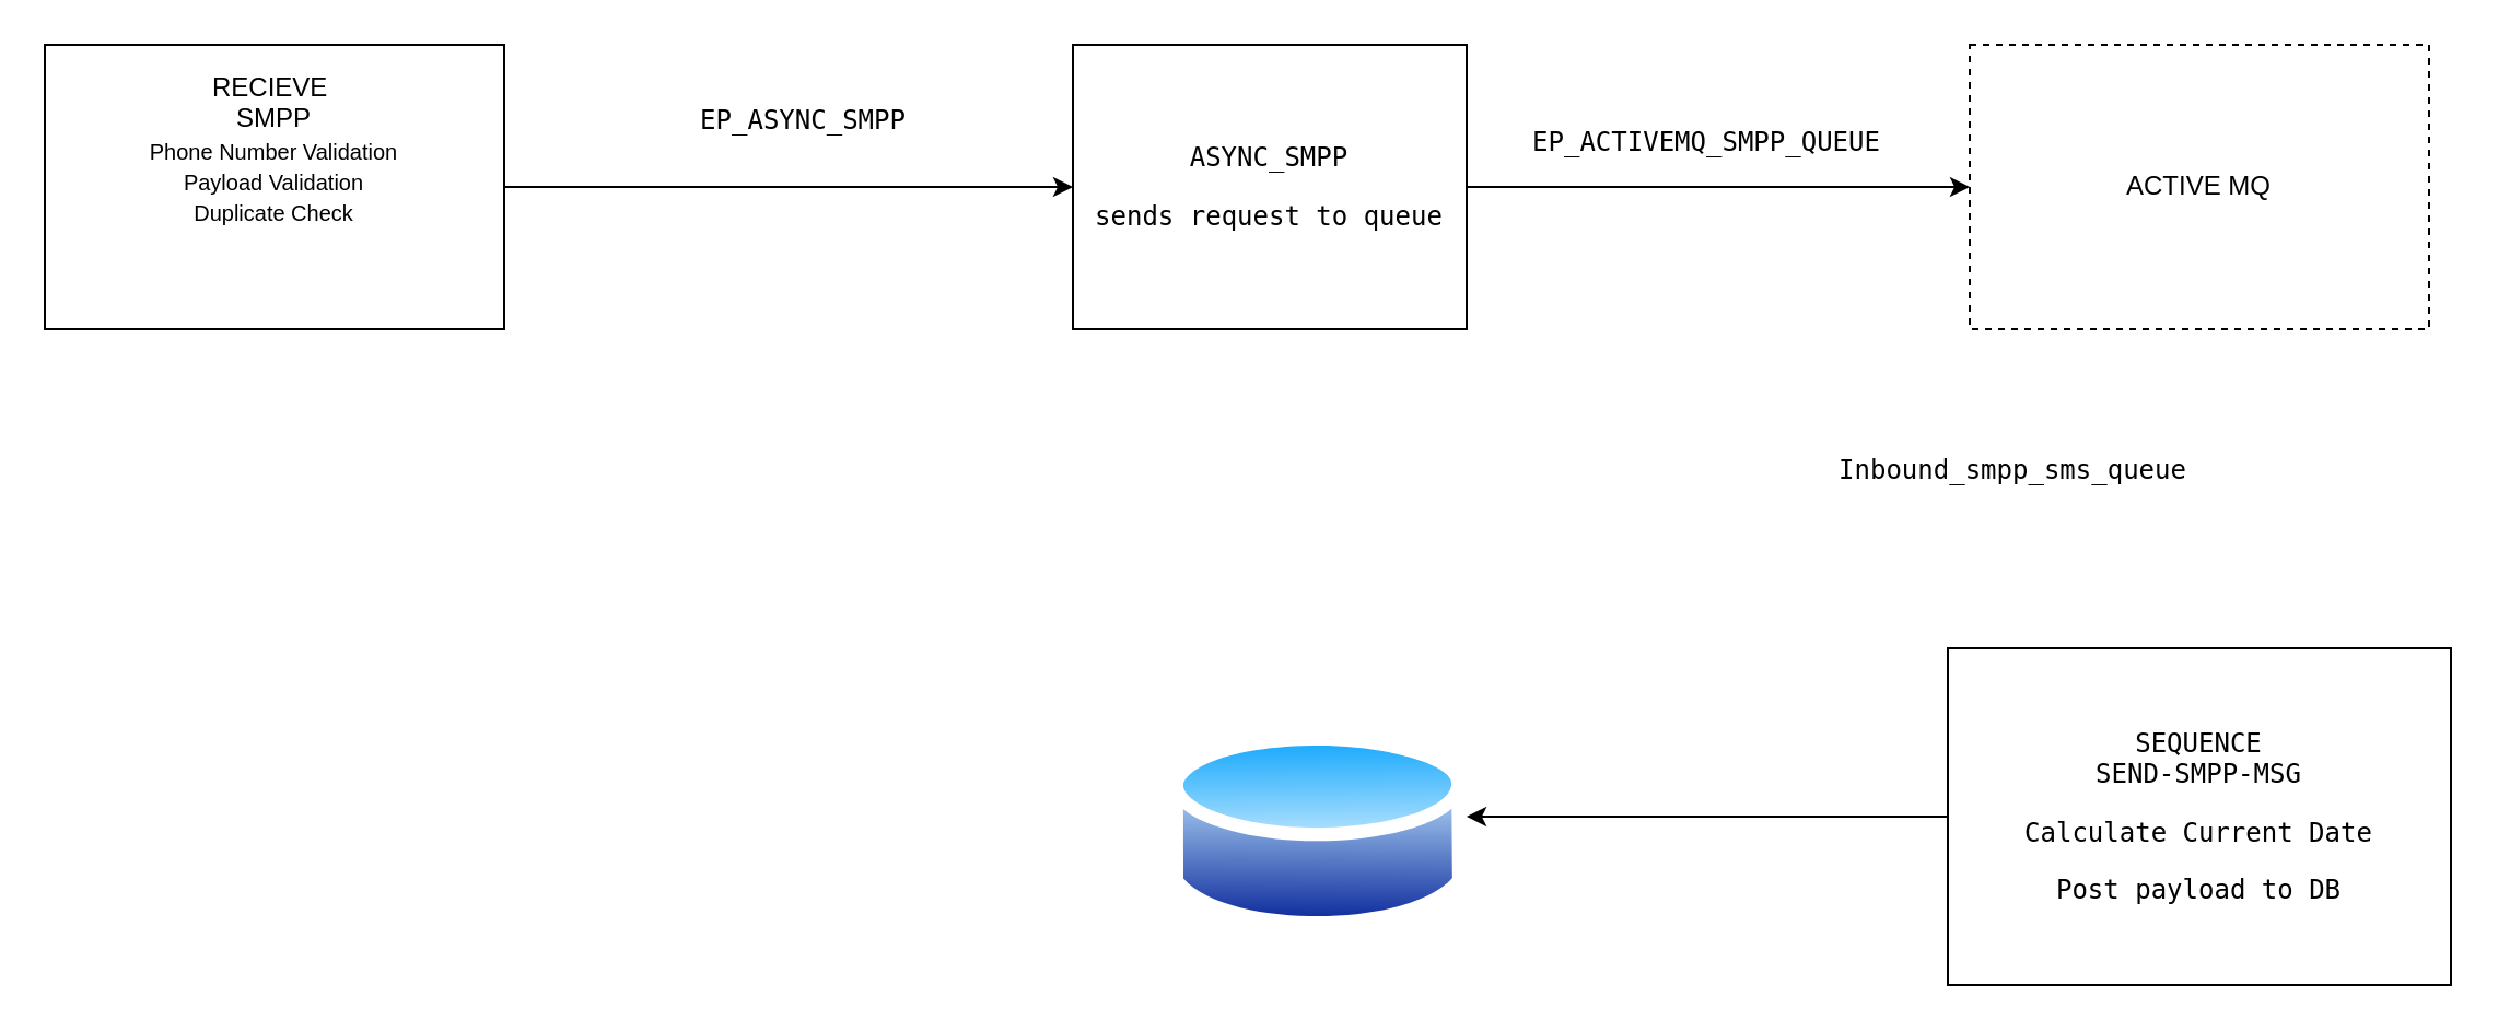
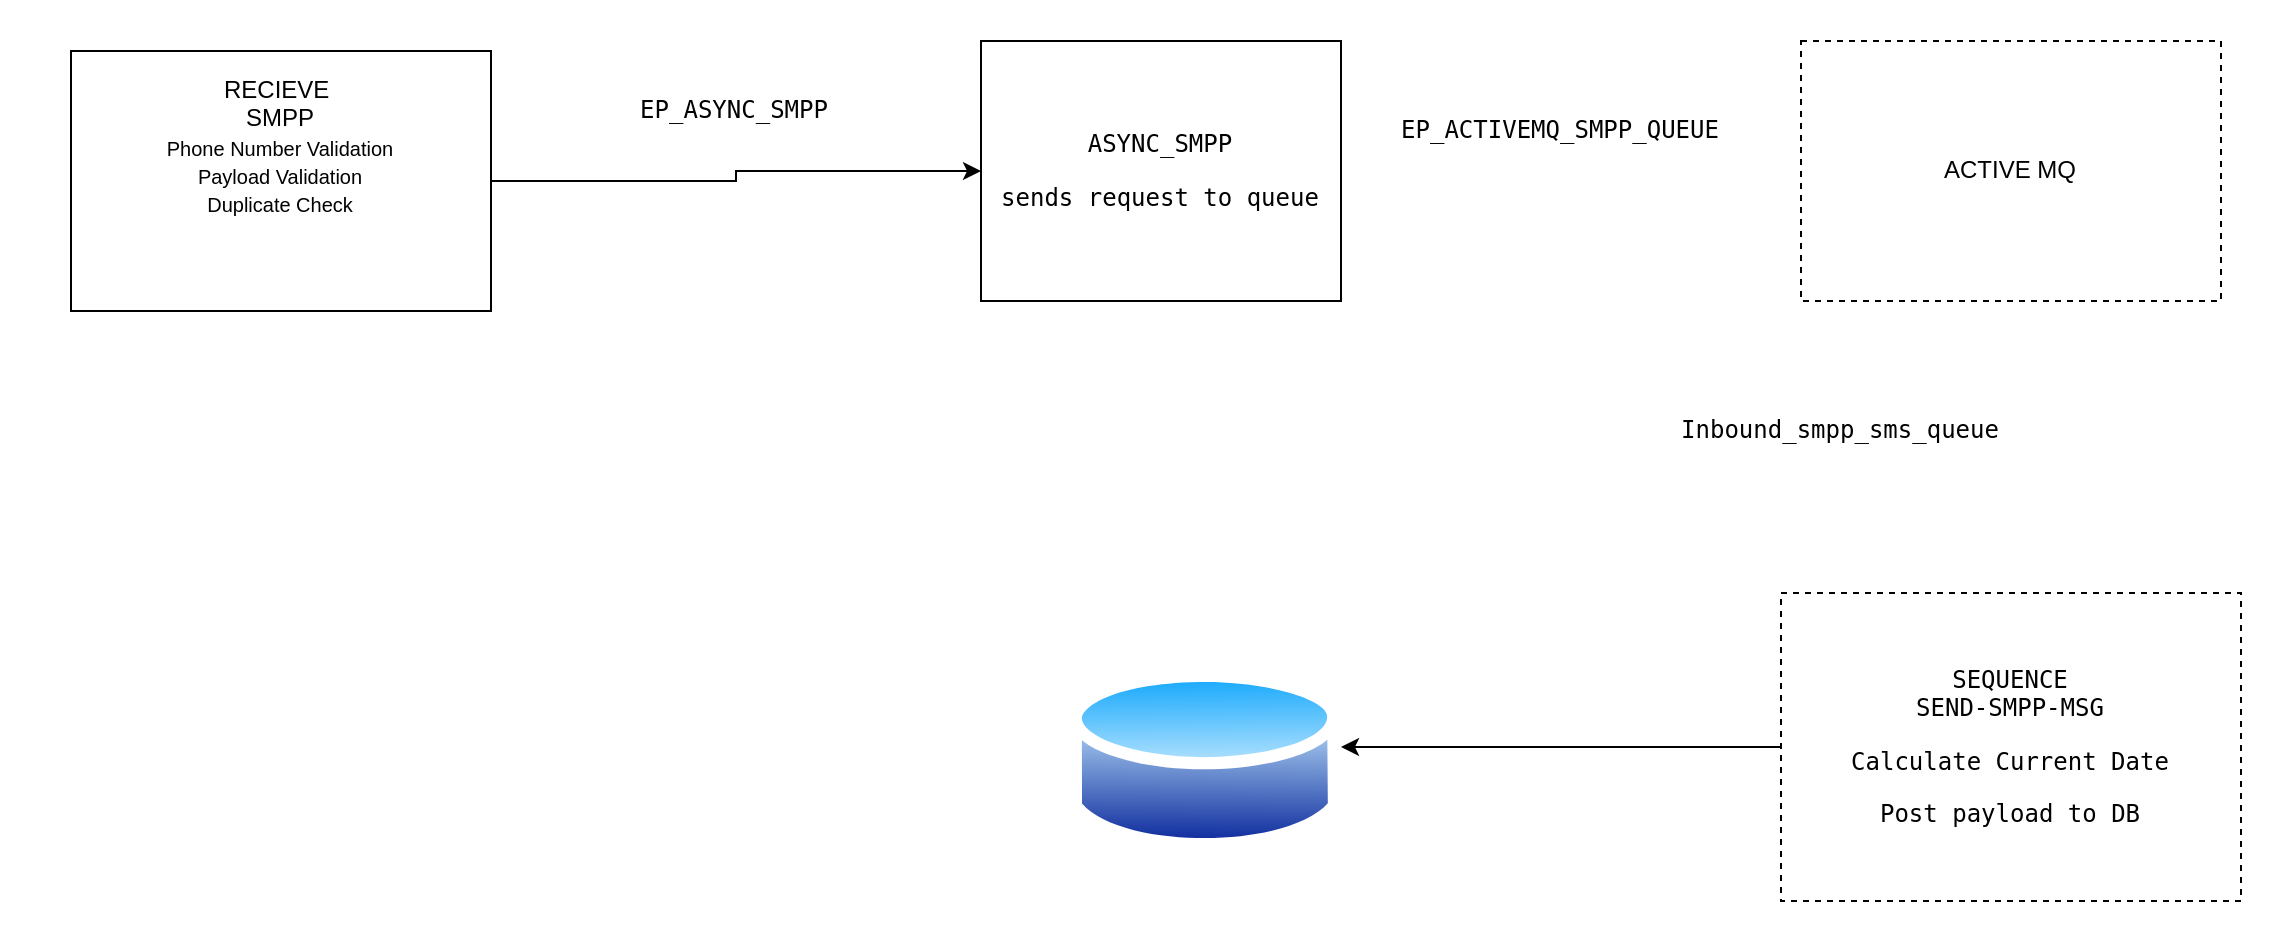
  <mxCell id="0" />
  <mxCell id="1" parent="0" />
  <mxCell id="2" style="edgeStyle=orthogonalEdgeStyle;rounded=0;orthogonalLoop=1;jettySize=auto;html=1;entryX=0;entryY=0.5;entryDx=0;entryDy=0;" edge="1" parent="1" source="3" target="5"><mxGeometry relative="1" as="geometry" /></mxCell>
- <mxCell id="3" value="RECIEVE&amp;nbsp;&lt;div&gt;SMPP&lt;/div&gt;&lt;div&gt;&lt;font style=&quot;font-size: 10px;&quot;&gt;Phone Number Validation&lt;/font&gt;&lt;/div&gt;&lt;div&gt;&lt;font style=&quot;font-size: 10px;&quot;&gt;Payload Validation&lt;/font&gt;&lt;/div&gt;&lt;div&gt;&lt;font style=&quot;font-size: 10px;&quot;&gt;Duplicate Check&lt;/font&gt;&lt;/div&gt;&lt;div&gt;&lt;font style=&quot;font-size: 10px;&quot;&gt;&lt;br&gt;&lt;/font&gt;&lt;/div&gt;&lt;div&gt;&lt;font size=&quot;3&quot;&gt;&lt;br&gt;&lt;/font&gt;&lt;/div&gt;" style="rounded=0;whiteSpace=wrap;html=1;" vertex="1" parent="1"><mxGeometry x="20" y="20" width="210" height="130" as="geometry" /></mxCell>
- <mxCell id="4" style="edgeStyle=orthogonalEdgeStyle;rounded=0;orthogonalLoop=1;jettySize=auto;html=1;entryX=0;entryY=0.5;entryDx=0;entryDy=0;" edge="1" parent="1" source="5" target="7"><mxGeometry relative="1" as="geometry" /></mxCell>
+ <mxCell id="3" value="RECIEVE&amp;nbsp;&lt;div&gt;SMPP&lt;/div&gt;&lt;div&gt;&lt;font style=&quot;font-size: 10px;&quot;&gt;Phone Number Validation&lt;/font&gt;&lt;/div&gt;&lt;div&gt;&lt;font style=&quot;font-size: 10px;&quot;&gt;Payload Validation&lt;/font&gt;&lt;/div&gt;&lt;div&gt;&lt;font style=&quot;font-size: 10px;&quot;&gt;Duplicate Check&lt;/font&gt;&lt;/div&gt;&lt;div&gt;&lt;font style=&quot;font-size: 10px;&quot;&gt;&lt;br&gt;&lt;/font&gt;&lt;/div&gt;&lt;div&gt;&lt;font size=&quot;3&quot;&gt;&lt;br&gt;&lt;/font&gt;&lt;/div&gt;" style="rounded=0;whiteSpace=wrap;html=1;" vertex="1" parent="1"><mxGeometry x="35" y="25" width="210" height="130" as="geometry" /></mxCell>
  <mxCell id="5" value="&lt;pre&gt;&lt;code class=&quot;xml hljs&quot;&gt;ASYNC_SMPP&lt;/code&gt;&lt;/pre&gt;&lt;pre&gt;&lt;code class=&quot;xml hljs&quot;&gt;sends request to queue&lt;/code&gt;&lt;/pre&gt;" style="rounded=0;whiteSpace=wrap;html=1;" vertex="1" parent="1"><mxGeometry x="490" y="20" width="180" height="130" as="geometry" /></mxCell>
  <mxCell id="6" value="&lt;pre&gt;&lt;code class=&quot;xml hljs&quot;&gt;EP_ASYNC_SMPP&lt;/code&gt;&lt;/pre&gt;" style="text;html=1;align=center;verticalAlign=middle;whiteSpace=wrap;rounded=0;" vertex="1" parent="1"><mxGeometry x="337" y="40" width="60" height="30" as="geometry" /></mxCell>
  <mxCell id="7" value="ACTIVE MQ" style="rounded=0;whiteSpace=wrap;html=1;dashed=1;" vertex="1" parent="1"><mxGeometry x="900" y="20" width="210" height="130" as="geometry" /></mxCell>
  <mxCell id="8" value="&lt;pre&gt;&lt;code class=&quot;xml hljs&quot;&gt;EP_ACTIVEMQ_SMPP_QUEUE&lt;/code&gt;&lt;/pre&gt;" style="text;html=1;align=center;verticalAlign=middle;whiteSpace=wrap;rounded=0;" vertex="1" parent="1"><mxGeometry x="750" y="50" width="60" height="30" as="geometry" /></mxCell>
- <mxCell id="9" value="&lt;pre&gt;&lt;code class=&quot;xml hljs&quot;&gt;SEQUENCE&lt;br&gt;SEND-SMPP-MSG&lt;/code&gt;&lt;/pre&gt;&lt;pre&gt;Calculate Current Date&lt;/pre&gt;&lt;pre&gt;Post payload to DB&lt;/pre&gt;" style="rounded=0;whiteSpace=wrap;html=1;" vertex="1" parent="1"><mxGeometry x="890" y="296" width="230" height="154" as="geometry" /></mxCell>
+ <mxCell id="9" value="&lt;pre&gt;&lt;code class=&quot;xml hljs&quot;&gt;SEQUENCE&lt;br&gt;SEND-SMPP-MSG&lt;/code&gt;&lt;/pre&gt;&lt;pre&gt;Calculate Current Date&lt;/pre&gt;&lt;pre&gt;Post payload to DB&lt;/pre&gt;" style="rounded=0;whiteSpace=wrap;html=1;dashed=1;" vertex="1" parent="1"><mxGeometry x="890" y="296" width="230" height="154" as="geometry" /></mxCell>
  <mxCell id="10" value="&lt;pre&gt;&lt;code class=&quot;xml hljs&quot;&gt;Inbound_smpp_sms_queue&lt;/code&gt;&lt;/pre&gt;" style="text;html=1;align=center;verticalAlign=middle;whiteSpace=wrap;rounded=0;" vertex="1" parent="1"><mxGeometry x="890" y="200" width="60" height="30" as="geometry" /></mxCell>
  <mxCell id="11" value="" style="image;aspect=fixed;perimeter=ellipsePerimeter;html=1;align=center;shadow=0;dashed=0;spacingTop=3;image=img/lib/active_directory/database.svg;" vertex="1" parent="1"><mxGeometry x="534.86" y="330" width="135.14" height="100" as="geometry" /></mxCell>
  <mxCell id="12" style="edgeStyle=orthogonalEdgeStyle;rounded=0;orthogonalLoop=1;jettySize=auto;html=1;entryX=1;entryY=0.43;entryDx=0;entryDy=0;entryPerimeter=0;" edge="1" parent="1" source="9" target="11"><mxGeometry relative="1" as="geometry" /></mxCell>
